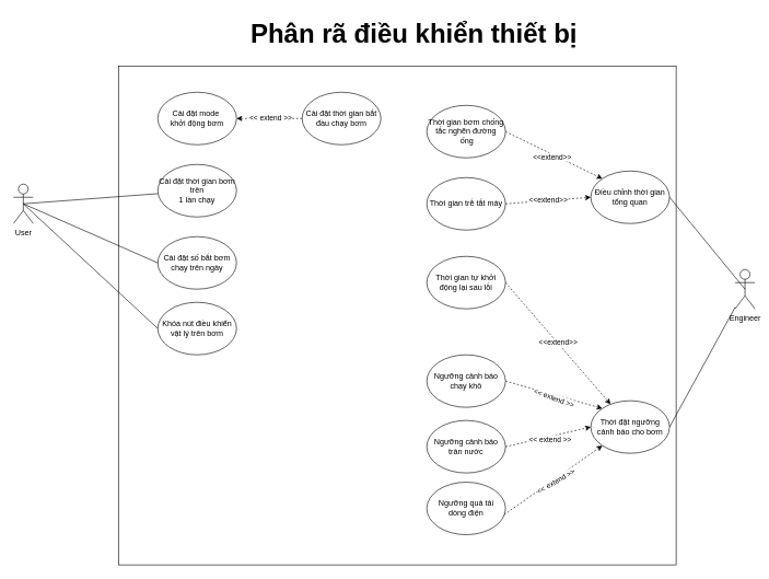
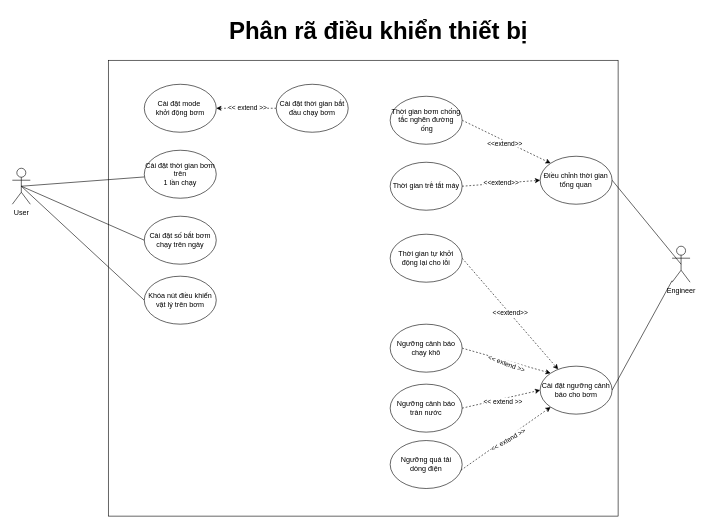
  <mxCell id="0" />
  <mxCell id="1" parent="0" />
  <mxCell id="2" style="rounded=0;orthogonalLoop=1;jettySize=auto;html=1;exitX=0.5;exitY=0.5;exitDx=0;exitDy=0;exitPerimeter=0;endArrow=none;startFill=0;" parent="1" source="4" target="9" edge="1"><mxGeometry relative="1" as="geometry" /></mxCell>
  <mxCell id="3" style="rounded=0;orthogonalLoop=1;jettySize=auto;html=1;exitX=0.5;exitY=0.5;exitDx=0;exitDy=0;exitPerimeter=0;entryX=0;entryY=0.5;entryDx=0;entryDy=0;endArrow=none;startFill=0;" parent="1" source="4" target="11" edge="1"><mxGeometry relative="1" as="geometry" /></mxCell>
  <mxCell id="4" value="User" style="shape=umlActor;verticalLabelPosition=bottom;verticalAlign=top;html=1;outlineConnect=0;" parent="1" vertex="1"><mxGeometry x="20" y="280" width="30" height="60" as="geometry" /></mxCell>
  <mxCell id="5" style="rounded=0;orthogonalLoop=1;jettySize=auto;html=1;entryX=1;entryY=0.5;entryDx=0;entryDy=0;endArrow=none;startFill=0;" parent="1" source="6" target="25" edge="1"><mxGeometry relative="1" as="geometry" /></mxCell>
  <mxCell id="6" value="Engineer" style="shape=umlActor;verticalLabelPosition=bottom;verticalAlign=top;html=1;outlineConnect=0;" parent="1" vertex="1"><mxGeometry x="1120" y="410" width="30" height="60" as="geometry" /></mxCell>
  <mxCell id="7" value="" style="rounded=0;whiteSpace=wrap;html=1;fillColor=none;" parent="1" vertex="1"><mxGeometry x="180" y="100" width="850" height="760" as="geometry" /></mxCell>
  <mxCell id="8" value="Cài đặt mode&amp;nbsp;&lt;div&gt;khởi động&lt;span style=&quot;background-color: transparent; color: light-dark(rgb(0, 0, 0), rgb(255, 255, 255));&quot;&gt;&amp;nbsp;bơm&lt;/span&gt;&lt;/div&gt;" style="ellipse;whiteSpace=wrap;html=1;" parent="1" vertex="1"><mxGeometry x="240" y="140" width="120" height="80" as="geometry" /></mxCell>
  <mxCell id="9" value="Cài đặt thời gian bơm trên&lt;div&gt;1 lần chạy&lt;/div&gt;" style="ellipse;whiteSpace=wrap;html=1;" parent="1" vertex="1"><mxGeometry x="240" y="250" width="120" height="80" as="geometry" /></mxCell>
  <mxCell id="10" value="Cài đặt số bắt bơm chạy&amp;nbsp;&lt;span style=&quot;background-color: transparent; color: light-dark(rgb(0, 0, 0), rgb(255, 255, 255));&quot;&gt;trên ngày&lt;/span&gt;" style="ellipse;whiteSpace=wrap;html=1;" parent="1" vertex="1"><mxGeometry x="240" y="360" width="120" height="80" as="geometry" /></mxCell>
  <mxCell id="11" value="Khóa nút điều khiển vật lý trên bơm" style="ellipse;whiteSpace=wrap;html=1;" parent="1" vertex="1"><mxGeometry x="240" y="460" width="120" height="80" as="geometry" /></mxCell>
  <mxCell id="12" style="rounded=0;orthogonalLoop=1;jettySize=auto;html=1;exitX=0;exitY=0.5;exitDx=0;exitDy=0;endArrow=none;startFill=0;" parent="1" source="10" edge="1"><mxGeometry relative="1" as="geometry"><mxPoint x="35" y="310" as="targetPoint" /></mxGeometry></mxCell>
  <mxCell id="13" value="&amp;lt;&amp;lt;extend&amp;gt;&amp;gt;" style="rounded=0;orthogonalLoop=1;jettySize=auto;html=1;dashed=1;labelPosition=center;verticalLabelPosition=middle;align=center;verticalAlign=middle;endArrow=classic;startFill=0;endFill=1;exitX=1;exitY=0.5;exitDx=0;exitDy=0;entryX=0;entryY=0;entryDx=0;entryDy=0;" edge="1" parent="1" source="14" target="32"><mxGeometry x="-0.011" y="-4" relative="1" as="geometry"><mxPoint as="offset" /></mxGeometry></mxCell>
  <mxCell id="14" value="Thời gian bơm chống&lt;div&gt;tắc nghẽn đường&lt;/div&gt;&lt;div&gt;&amp;nbsp;ống&lt;/div&gt;" style="ellipse;whiteSpace=wrap;html=1;" parent="1" vertex="1"><mxGeometry x="650" y="160" width="120" height="80" as="geometry" /></mxCell>
  <mxCell id="15" value="Thời gian trễ tắt máy" style="ellipse;whiteSpace=wrap;html=1;" parent="1" vertex="1"><mxGeometry x="650" y="270" width="120" height="80" as="geometry" /></mxCell>
  <mxCell id="16" value="Ngưỡng cảnh báo tràn nước" style="ellipse;whiteSpace=wrap;html=1;" parent="1" vertex="1"><mxGeometry x="650" y="640" width="120" height="80" as="geometry" /></mxCell>
  <mxCell id="17" value="Ngưỡng quá tải&lt;div&gt;dòng điện&lt;/div&gt;" style="ellipse;whiteSpace=wrap;html=1;" parent="1" vertex="1"><mxGeometry x="650" y="734" width="120" height="80" as="geometry" /></mxCell>
  <mxCell id="18" value="&amp;lt;&amp;lt;extend&amp;gt;&amp;gt;" style="rounded=0;orthogonalLoop=1;jettySize=auto;html=1;exitX=1;exitY=0.5;exitDx=0;exitDy=0;dashed=1;" edge="1" parent="1" source="19" target="25"><mxGeometry relative="1" as="geometry" /></mxCell>
- <mxCell id="19" value="Thời gian tự khởi động lại sau lỗi" style="ellipse;whiteSpace=wrap;html=1;" parent="1" vertex="1"><mxGeometry x="650" y="390" width="120" height="80" as="geometry" /></mxCell>
+ <mxCell id="19" value="Thời gian tự khởi động lại cho lỗi" style="ellipse;whiteSpace=wrap;html=1;" parent="1" vertex="1"><mxGeometry x="650" y="390" width="120" height="80" as="geometry" /></mxCell>
  <mxCell id="20" style="edgeStyle=orthogonalEdgeStyle;rounded=0;orthogonalLoop=1;jettySize=auto;html=1;dashed=1;" parent="1" source="22" target="8" edge="1"><mxGeometry relative="1" as="geometry" /></mxCell>
  <mxCell id="21" value="&amp;lt;&amp;lt; extend &amp;gt;&amp;gt;" style="edgeLabel;html=1;align=center;verticalAlign=middle;resizable=0;points=[];" parent="20" vertex="1" connectable="0"><mxGeometry x="-0.02" y="-2" relative="1" as="geometry"><mxPoint as="offset" /></mxGeometry></mxCell>
  <mxCell id="22" value="Cài đặt thời gian bắt đầu chạy bơm" style="ellipse;whiteSpace=wrap;html=1;" parent="1" vertex="1"><mxGeometry x="460" y="140" width="120" height="80" as="geometry" /></mxCell>
  <mxCell id="23" style="rounded=0;orthogonalLoop=1;jettySize=auto;html=1;entryX=0;entryY=0;entryDx=0;entryDy=0;dashed=1;exitX=1;exitY=0.5;exitDx=0;exitDy=0;" parent="1" source="26" target="25" edge="1"><mxGeometry relative="1" as="geometry" /></mxCell>
  <mxCell id="24" value="&amp;lt;&amp;lt; extend &amp;gt;&amp;gt;" style="edgeLabel;html=1;align=center;verticalAlign=middle;resizable=0;points=[];rotation=20;" parent="23" vertex="1" connectable="0"><mxGeometry x="0.018" y="-4" relative="1" as="geometry"><mxPoint as="offset" /></mxGeometry></mxCell>
- <mxCell id="25" value="Thời đặt ngưỡng cảnh báo cho bơm" style="ellipse;whiteSpace=wrap;html=1;" parent="1" vertex="1"><mxGeometry x="900" y="610" width="120" height="80" as="geometry" /></mxCell>
+ <mxCell id="25" value="Cài đặt ngưỡng cảnh báo cho bơm" style="ellipse;whiteSpace=wrap;html=1;" parent="1" vertex="1"><mxGeometry x="900" y="610" width="120" height="80" as="geometry" /></mxCell>
  <mxCell id="26" value="Ngưỡng cảnh báo chạy khô" style="ellipse;whiteSpace=wrap;html=1;" parent="1" vertex="1"><mxGeometry x="650" y="540" width="120" height="80" as="geometry" /></mxCell>
  <mxCell id="27" style="rounded=0;orthogonalLoop=1;jettySize=auto;html=1;entryX=0;entryY=0.5;entryDx=0;entryDy=0;dashed=1;exitX=1;exitY=0.5;exitDx=0;exitDy=0;" parent="1" source="16" target="25" edge="1"><mxGeometry relative="1" as="geometry"><mxPoint x="370" y="660" as="sourcePoint" /><mxPoint x="500" y="710" as="targetPoint" /></mxGeometry></mxCell>
  <mxCell id="28" value="&amp;lt;&amp;lt; extend &amp;gt;&amp;gt;" style="edgeLabel;html=1;align=center;verticalAlign=middle;resizable=0;points=[];rotation=0;" parent="27" vertex="1" connectable="0"><mxGeometry x="0.018" y="-4" relative="1" as="geometry"><mxPoint as="offset" /></mxGeometry></mxCell>
  <mxCell id="29" style="rounded=0;orthogonalLoop=1;jettySize=auto;html=1;entryX=0;entryY=1;entryDx=0;entryDy=0;dashed=1;exitX=0.983;exitY=0.619;exitDx=0;exitDy=0;exitPerimeter=0;" parent="1" source="17" target="25" edge="1"><mxGeometry relative="1" as="geometry"><mxPoint x="370" y="715" as="sourcePoint" /><mxPoint x="490" y="815" as="targetPoint" /></mxGeometry></mxCell>
  <mxCell id="30" value="&amp;lt;&amp;lt; extend &amp;gt;&amp;gt;" style="edgeLabel;html=1;align=center;verticalAlign=middle;resizable=0;points=[];rotation=-30;" parent="29" vertex="1" connectable="0"><mxGeometry x="0.018" y="-4" relative="1" as="geometry"><mxPoint as="offset" /></mxGeometry></mxCell>
  <mxCell id="31" value="&lt;b&gt;&lt;font style=&quot;font-size: 40px;&quot;&gt;Phân rã điều khiển thiết bị&lt;/font&gt;&lt;/b&gt;" style="text;html=1;align=center;verticalAlign=middle;resizable=0;points=[];autosize=1;strokeColor=none;fillColor=none;" parent="1" vertex="1"><mxGeometry x="370" y="20" width="520" height="60" as="geometry" /></mxCell>
  <mxCell id="32" value="Điều chỉnh thời gian tổng quan" style="ellipse;whiteSpace=wrap;html=1;" vertex="1" parent="1"><mxGeometry x="900" y="260" width="120" height="80" as="geometry" /></mxCell>
  <mxCell id="33" style="rounded=0;orthogonalLoop=1;jettySize=auto;html=1;exitX=1;exitY=0.5;exitDx=0;exitDy=0;entryX=0.5;entryY=0.5;entryDx=0;entryDy=0;entryPerimeter=0;endArrow=none;startFill=0;" edge="1" parent="1" source="32" target="6"><mxGeometry relative="1" as="geometry" /></mxCell>
  <mxCell id="34" value="&amp;lt;&amp;lt;extend&amp;gt;&amp;gt;" style="rounded=0;orthogonalLoop=1;jettySize=auto;html=1;exitX=1;exitY=0.5;exitDx=0;exitDy=0;entryX=0;entryY=0.5;entryDx=0;entryDy=0;dashed=1;startArrow=none;startFill=0;align=center;" edge="1" parent="1" source="15" target="32"><mxGeometry relative="1" as="geometry"><mxPoint as="offset" /></mxGeometry></mxCell>
